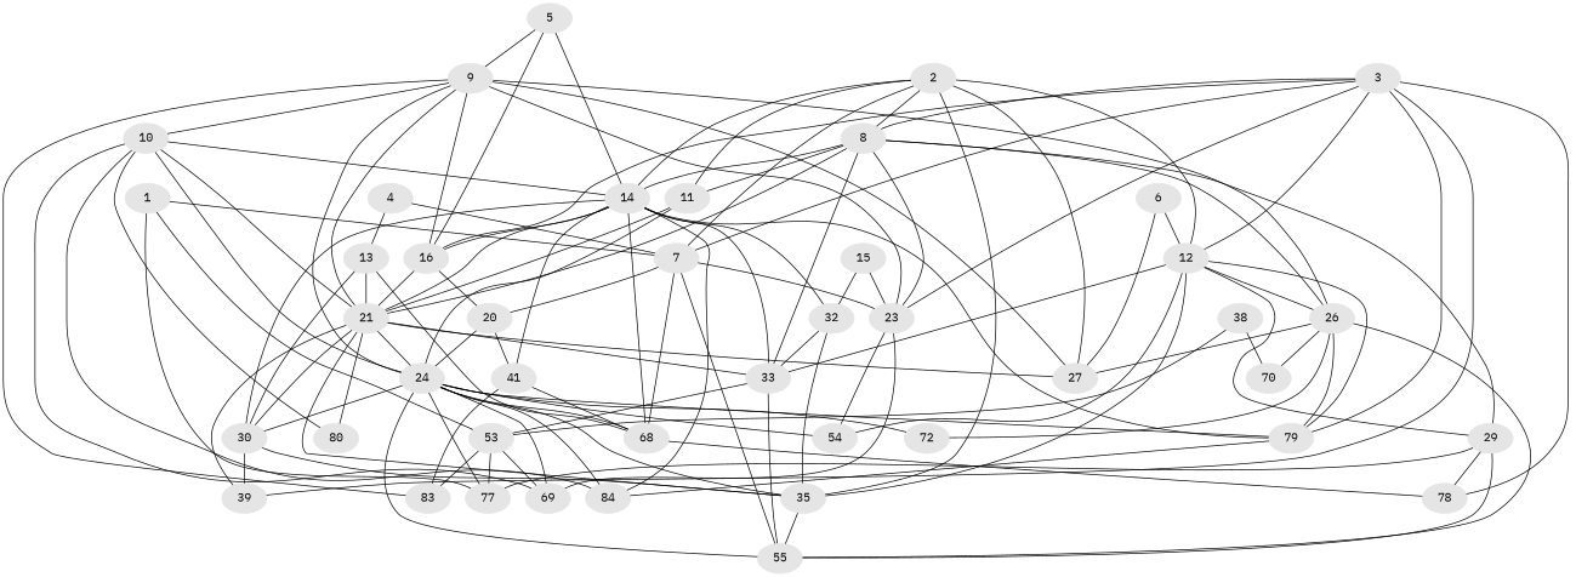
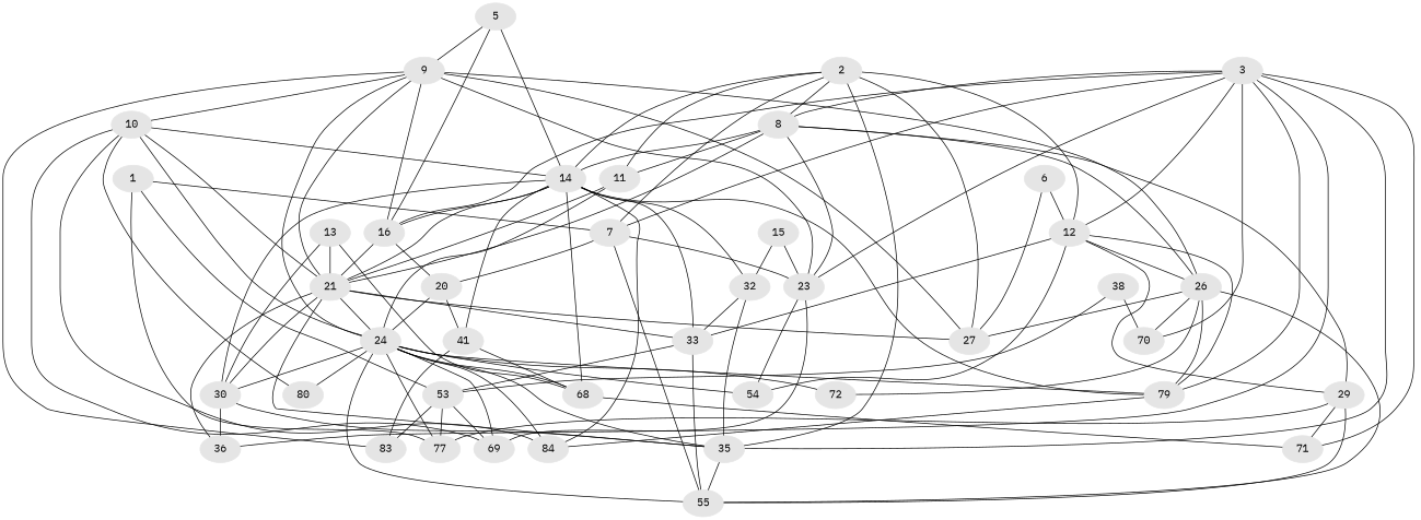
  graph {
    fontname="IBM Plex Mono"
    node [color=gray90 fontname="IBM Plex Mono" style=filled]
    edge [fontname="IBM Plex Mono"]
    7 [super="+19"]
    23 [super="+25"]
    20 [super="+63+71"]
    55 [super="+88+60"]
    68
    1
    53 [super="+65"]
    77
    83
    69
    2 [super="+17+22"]
    8 [super="+47"]
    11
    12 [super="+45"]
    14 [super="+64+42+66"]
    27 [super="+56"]
    35 [super="+43+40"]
    21 [super="+34"]
    26 [super="+52+44"]
    29
    33 [super="+48"]
    24 [super="+49+31"]
    79 [super="+82"]
    54 [super="+89"]
    16 [super="+18"]
    30 [super="+61"]
    84
    32 [super="+75"]
    41 [super="+59"]
    3 [super="+46+87"]
-   36 [label=39]
+   36
    70
-   78
-   4
+   78 [label=71]
    13 [super="+37"]
    9 [super="+51"]
    10 [super="+73"]
    5
    6
    80
    72
    15 [super="+28"]
    38
    7 -- 23
    7 -- 20
    7 -- 55
-   7 -- 68
    23 -- 69
    23 -- 54
    20 -- 24 [weight=2]
    20 -- 41 [weight=2]
    68 -- 78
    1 -- 7
    1 -- 53
    1 -- 77
    53 -- 77
    53 -- 83
    53 -- 69
    2 -- 7
    2 -- 8
    2 -- 11
    2 -- 12
    2 -- 14
    2 -- 27
    2 -- 35 [weight=2]
    8 -- 23
    8 -- 11
    8 -- 14
    8 -- 21
    8 -- 26
    8 -- 29
-   8 -- 33
    11 -- 21
    11 -- 24
    12 -- 26
    12 -- 29
    12 -- 33
    12 -- 79
    12 -- 54
    14 -- 68
    14 -- 21
    14 -- 33
    14 -- 79
    14 -- 16
    14 -- 30 [weight=2]
    14 -- 84
    14 -- 32
    14 -- 41
    35 -- 55
    21 -- 27
    21 -- 35
    21 -- 33
    21 -- 24
    21 -- 30
    21 -- 36
-   21 -- 80
+   24 -- 80
    26 -- 55
    26 -- 27
    26 -- 79
    26 -- 70
    26 -- 72
    29 -- 55
    29 -- 77
    29 -- 78
    33 -- 55
    33 -- 53
    24 -- 55
    24 -- 68
    24 -- 77
    24 -- 69
    24 -- 35
    24 -- 79
    24 -- 54 [weight=2]
    24 -- 30
    24 -- 84
    24 -- 72
    79 -- 84
    16 -- 20
    16 -- 21 [weight=2]
    30 -- 35
    30 -- 36
    32 -- 35
    32 -- 33
    41 -- 68
    41 -- 83
    3 -- 7
    3 -- 23
    3 -- 8
    3 -- 12
-   12 -- 35
+   3 -- 35
    3 -- 79
    3 -- 16
    3 -- 36
+   3 -- 70 [weight=2]
    3 -- 78
-   4 -- 7
-   4 -- 13
    13 -- 68
    13 -- 21
    13 -- 30
    9 -- 23
    9 -- 83
    9 -- 27 [weight=2]
    9 -- 21
    9 -- 26
    9 -- 24
    9 -- 16
    9 -- 10
    10 -- 69
    10 -- 14
    10 -- 21
    10 -- 24
    10 -- 84 [weight=2]
    10 -- 80
    5 -- 14
    5 -- 16
    5 -- 9
    6 -- 12
    6 -- 27
    15 -- 23
    15 -- 32
    38 -- 53
    38 -- 70
  }
